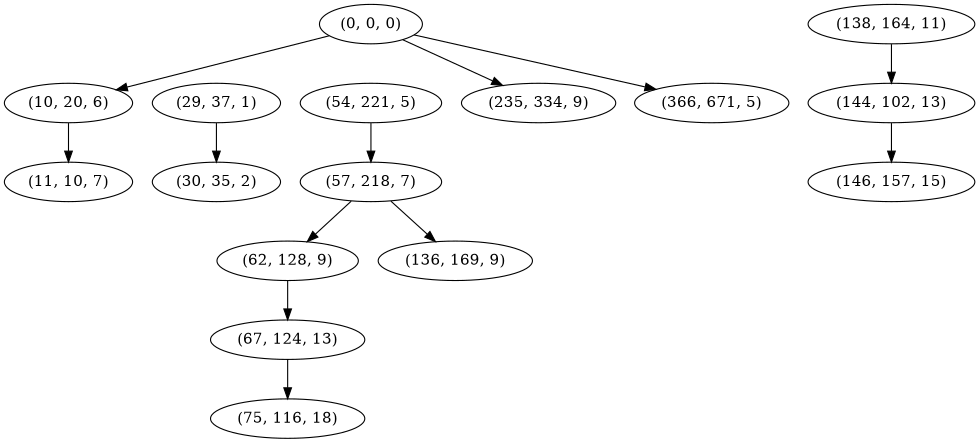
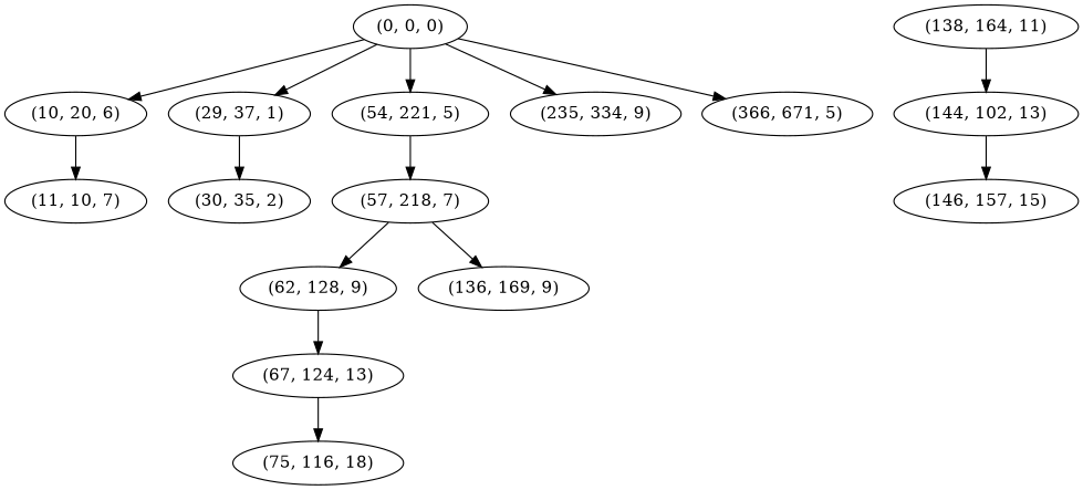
  digraph {
    "(0, 0, 0)"
    "(10, 20, 6)"
    "(29, 37, 1)"
    "(54, 221, 5)"
    "(235, 334, 9)"
    n6 [label="(366, 671, 5)"]
    n7 [label="(11, 10, 7)"]
    "(30, 35, 2)"
    "(57, 218, 7)"
    "(62, 128, 9)"
    "(136, 169, 9)"
    "(67, 124, 13)"
    "(75, 116, 18)"
    n14 [label="(144, 102, 13)"]
    "(138, 164, 11)"
    "(146, 157, 15)"
    "(0, 0, 0)" -> "(10, 20, 6)"
+   "(0, 0, 0)" -> "(29, 37, 1)"
+   "(0, 0, 0)" -> "(54, 221, 5)"
    "(0, 0, 0)" -> "(235, 334, 9)"
    "(0, 0, 0)" -> n6
    "(10, 20, 6)" -> n7
    "(29, 37, 1)" -> "(30, 35, 2)"
    "(54, 221, 5)" -> "(57, 218, 7)"
    "(57, 218, 7)" -> "(62, 128, 9)"
    "(57, 218, 7)" -> "(136, 169, 9)"
    "(62, 128, 9)" -> "(67, 124, 13)"
    "(67, 124, 13)" -> "(75, 116, 18)"
    n14 -> "(146, 157, 15)"
    "(138, 164, 11)" -> n14
  }
